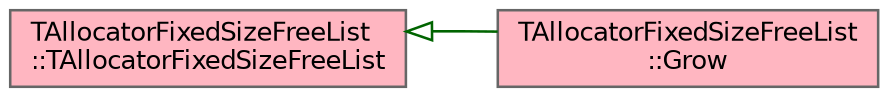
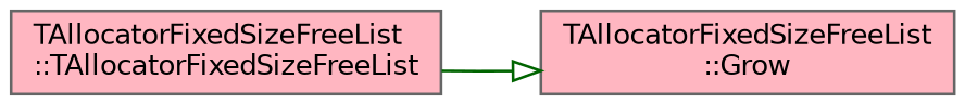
  digraph {
    rankdir=LR
    node [fillcolor=lightpink fontname=Helvetica fontsize=10 shape=box style=filled]
    n1 [color=gray40 fontcolor=black height=0.2 label="TAllocatorFixedSizeFreeList\l::TAllocatorFixedSizeFreeList" width=0.4]
    n2 [color=grey40 height=0.2 label="TAllocatorFixedSizeFreeList\l::Grow" width=0.4]
-   n2 -> n1 [color=darkgreen fontname=Helvetica fontsize=10 labelfontname=Helvetica labelfontsize=10 style=solid arrowhead=onormal]
+   n1 -> n2 [color=darkgreen fontname=Helvetica fontsize=10 labelfontname=Helvetica labelfontsize=10 style=solid arrowhead=onormal]
  }
